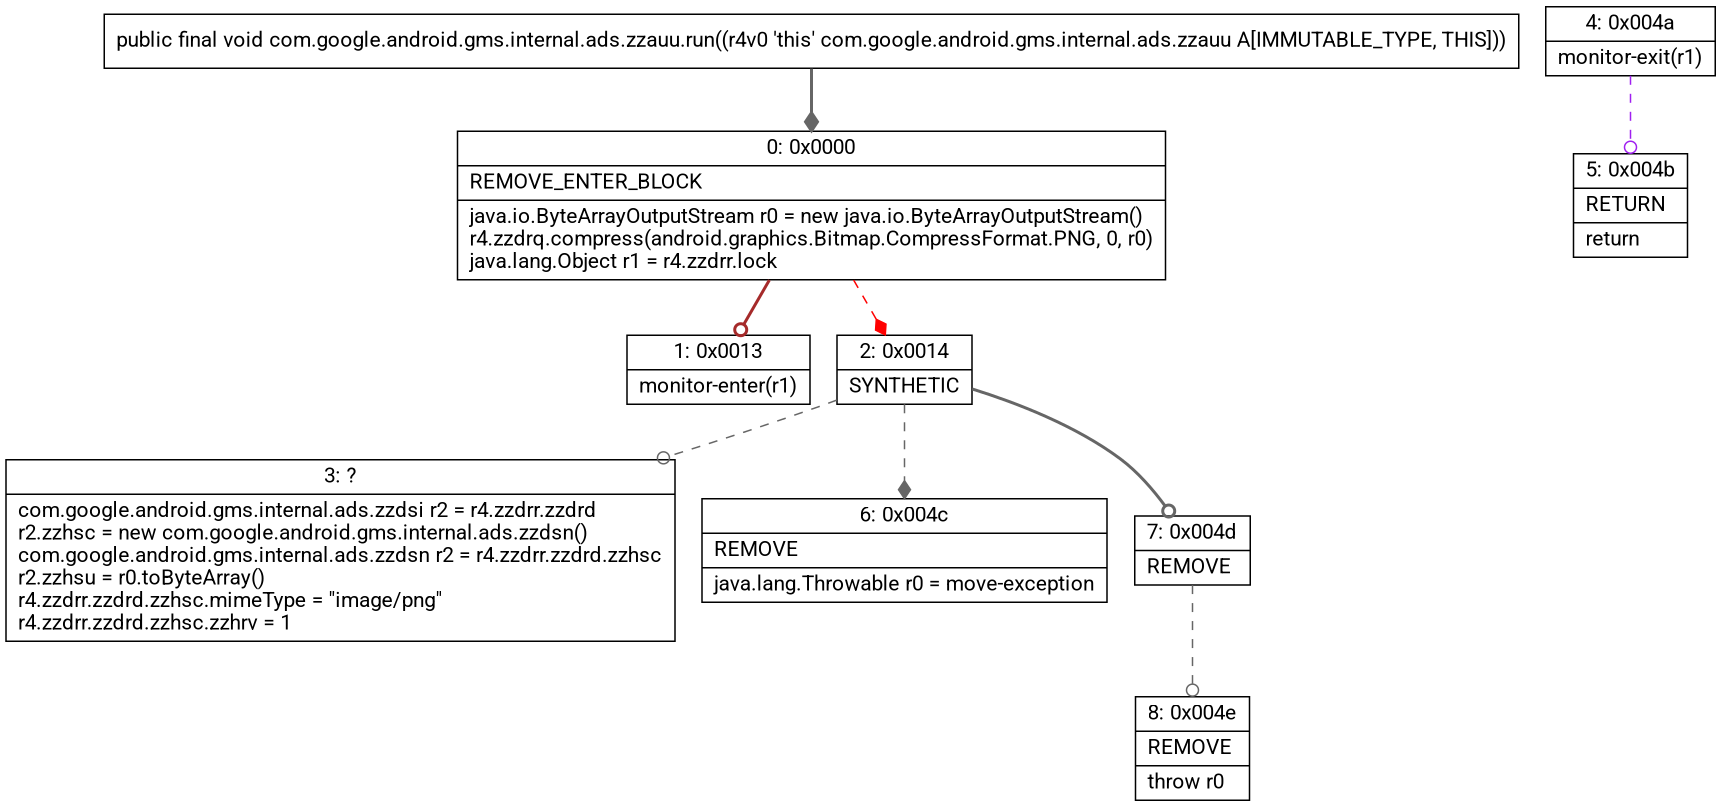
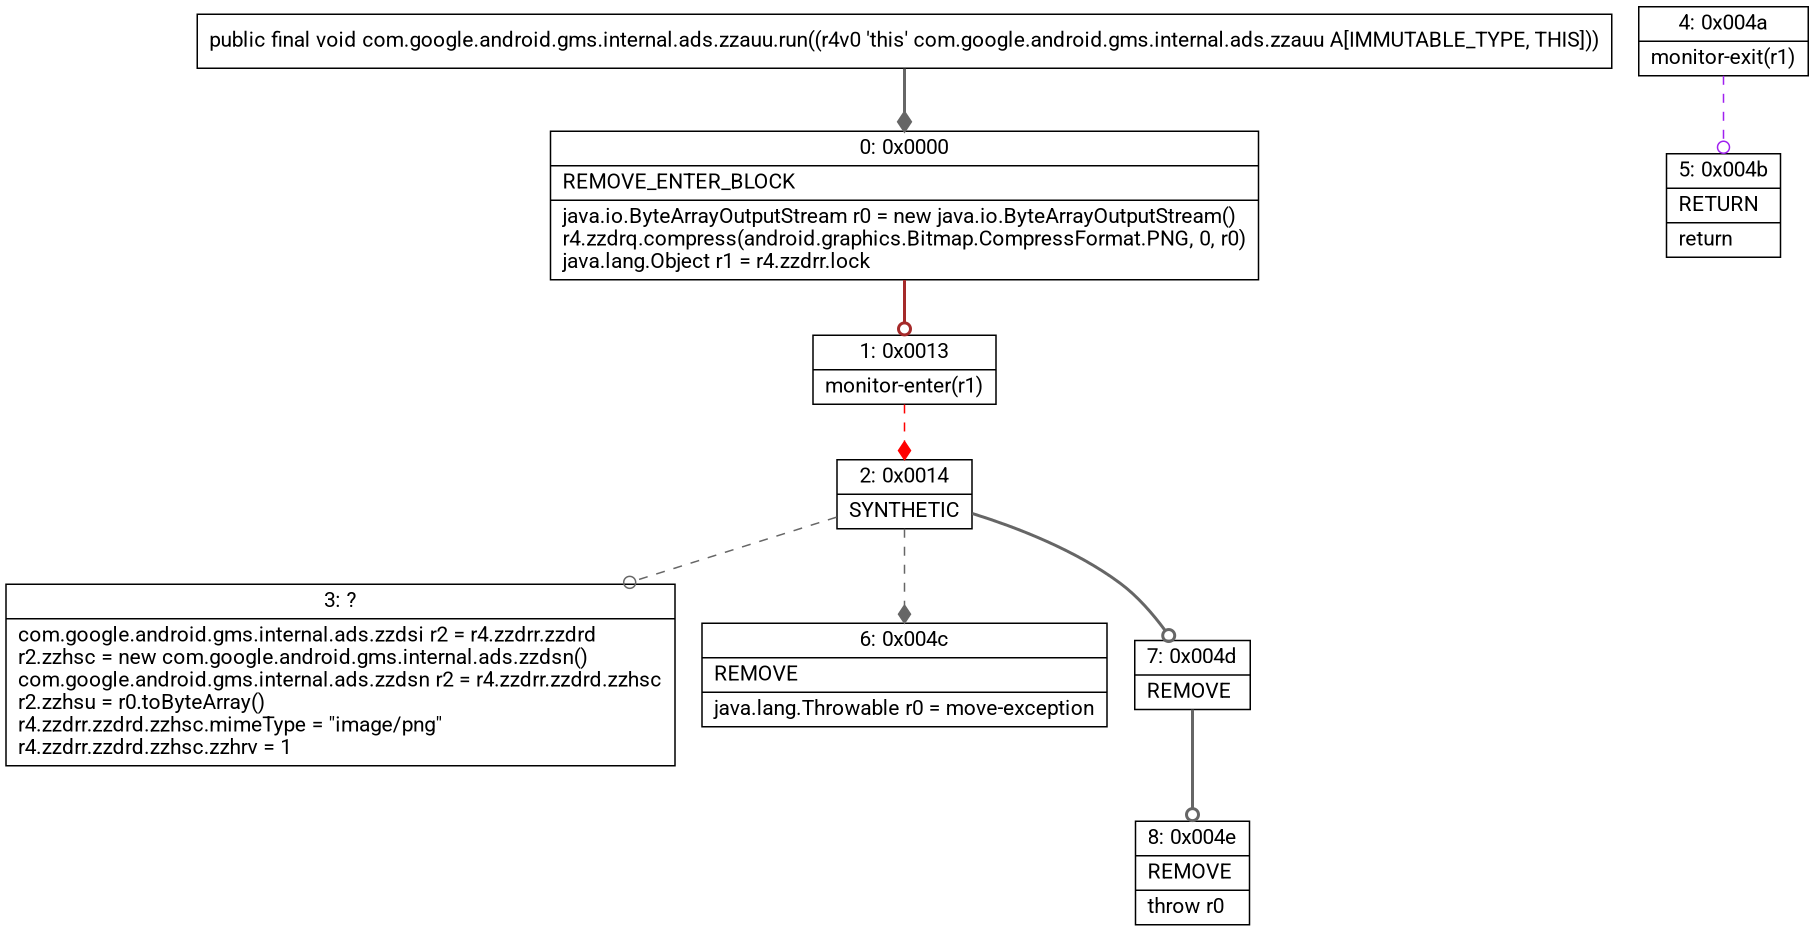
  digraph {
    fontname=Roboto
    node [fontname=Roboto shape=record]
    edge [arrowhead=odot color=gray40 fontname=Roboto style=bold]
    n1 [label="{0\:\ 0x0000|REMOVE_ENTER_BLOCK\l|java.io.ByteArrayOutputStream r0 = new java.io.ByteArrayOutputStream()\lr4.zzdrq.compress(android.graphics.Bitmap.CompressFormat.PNG, 0, r0)\ljava.lang.Object r1 = r4.zzdrr.lock\l}"]
    n2 [label="{1\:\ 0x0013|monitor\-enter(r1)\l}"]
    n3 [label="{2\:\ 0x0014|SYNTHETIC\l}"]
    n4 [label="{3\:\ ?|com.google.android.gms.internal.ads.zzdsi r2 = r4.zzdrr.zzdrd\lr2.zzhsc = new com.google.android.gms.internal.ads.zzdsn()\lcom.google.android.gms.internal.ads.zzdsn r2 = r4.zzdrr.zzdrd.zzhsc\lr2.zzhsu = r0.toByteArray()\lr4.zzdrr.zzdrd.zzhsc.mimeType = \"image\/png\"\lr4.zzdrr.zzdrd.zzhsc.zzhrv = 1\l}"]
    n5 [label="{6\:\ 0x004c|REMOVE\l|java.lang.Throwable r0 = move\-exception\l}"]
    n6 [label="{7\:\ 0x004d|REMOVE\l}"]
    n7 [label="{4\:\ 0x004a|monitor\-exit(r1)\l}"]
    n8 [label="{5\:\ 0x004b|RETURN\l|return\l}"]
    n9 [label="{8\:\ 0x004e|REMOVE\l|throw r0\l}"]
    n10 [label="{public final void com.google.android.gms.internal.ads.zzauu.run((r4v0 'this' com.google.android.gms.internal.ads.zzauu A[IMMUTABLE_TYPE, THIS])) }"]
    n1 -> n2 [color=brown]
-   n1 -> n3 [arrowhead=diamond color=red style=dashed]
+   n2 -> n3 [arrowhead=diamond color=red style=dashed]
    n3 -> n4 [style=dashed]
    n3 -> n5 [arrowhead=diamond style=dashed]
    n3 -> n6
-   n6 -> n9 [style=dashed]
+   n6 -> n9
    n7 -> n8 [color=purple style=dashed]
    n10 -> n1 [arrowhead=diamond]
  }
